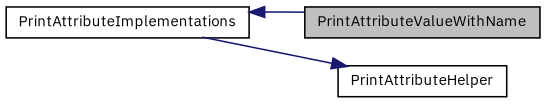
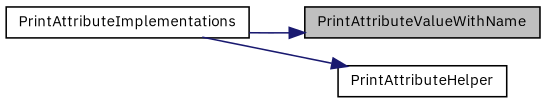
  digraph {
    fontname="IBM Plex Sans"
    rankdir=RL
    node [color=black fillcolor=white fontname="IBM Plex Sans" fontsize=10 shape=record style=filled]
    edge [color=midnightblue dir=back fontname="IBM Plex Sans" fontsize=10 labelfontname=Helvetica labelfontsize=10 style=solid]
    n1 [fillcolor=grey75 fontcolor=black height=0.2 label=PrintAttributeValueWithName width=0.4]
    n2 [height=0.2 label=PrintAttributeImplementations width=0.4]
    n3 [height=0.2 label=PrintAttributeHelper width=0.4]
-   n2 -> n1
+   n1 -> n2
    n3 -> n2
  }
